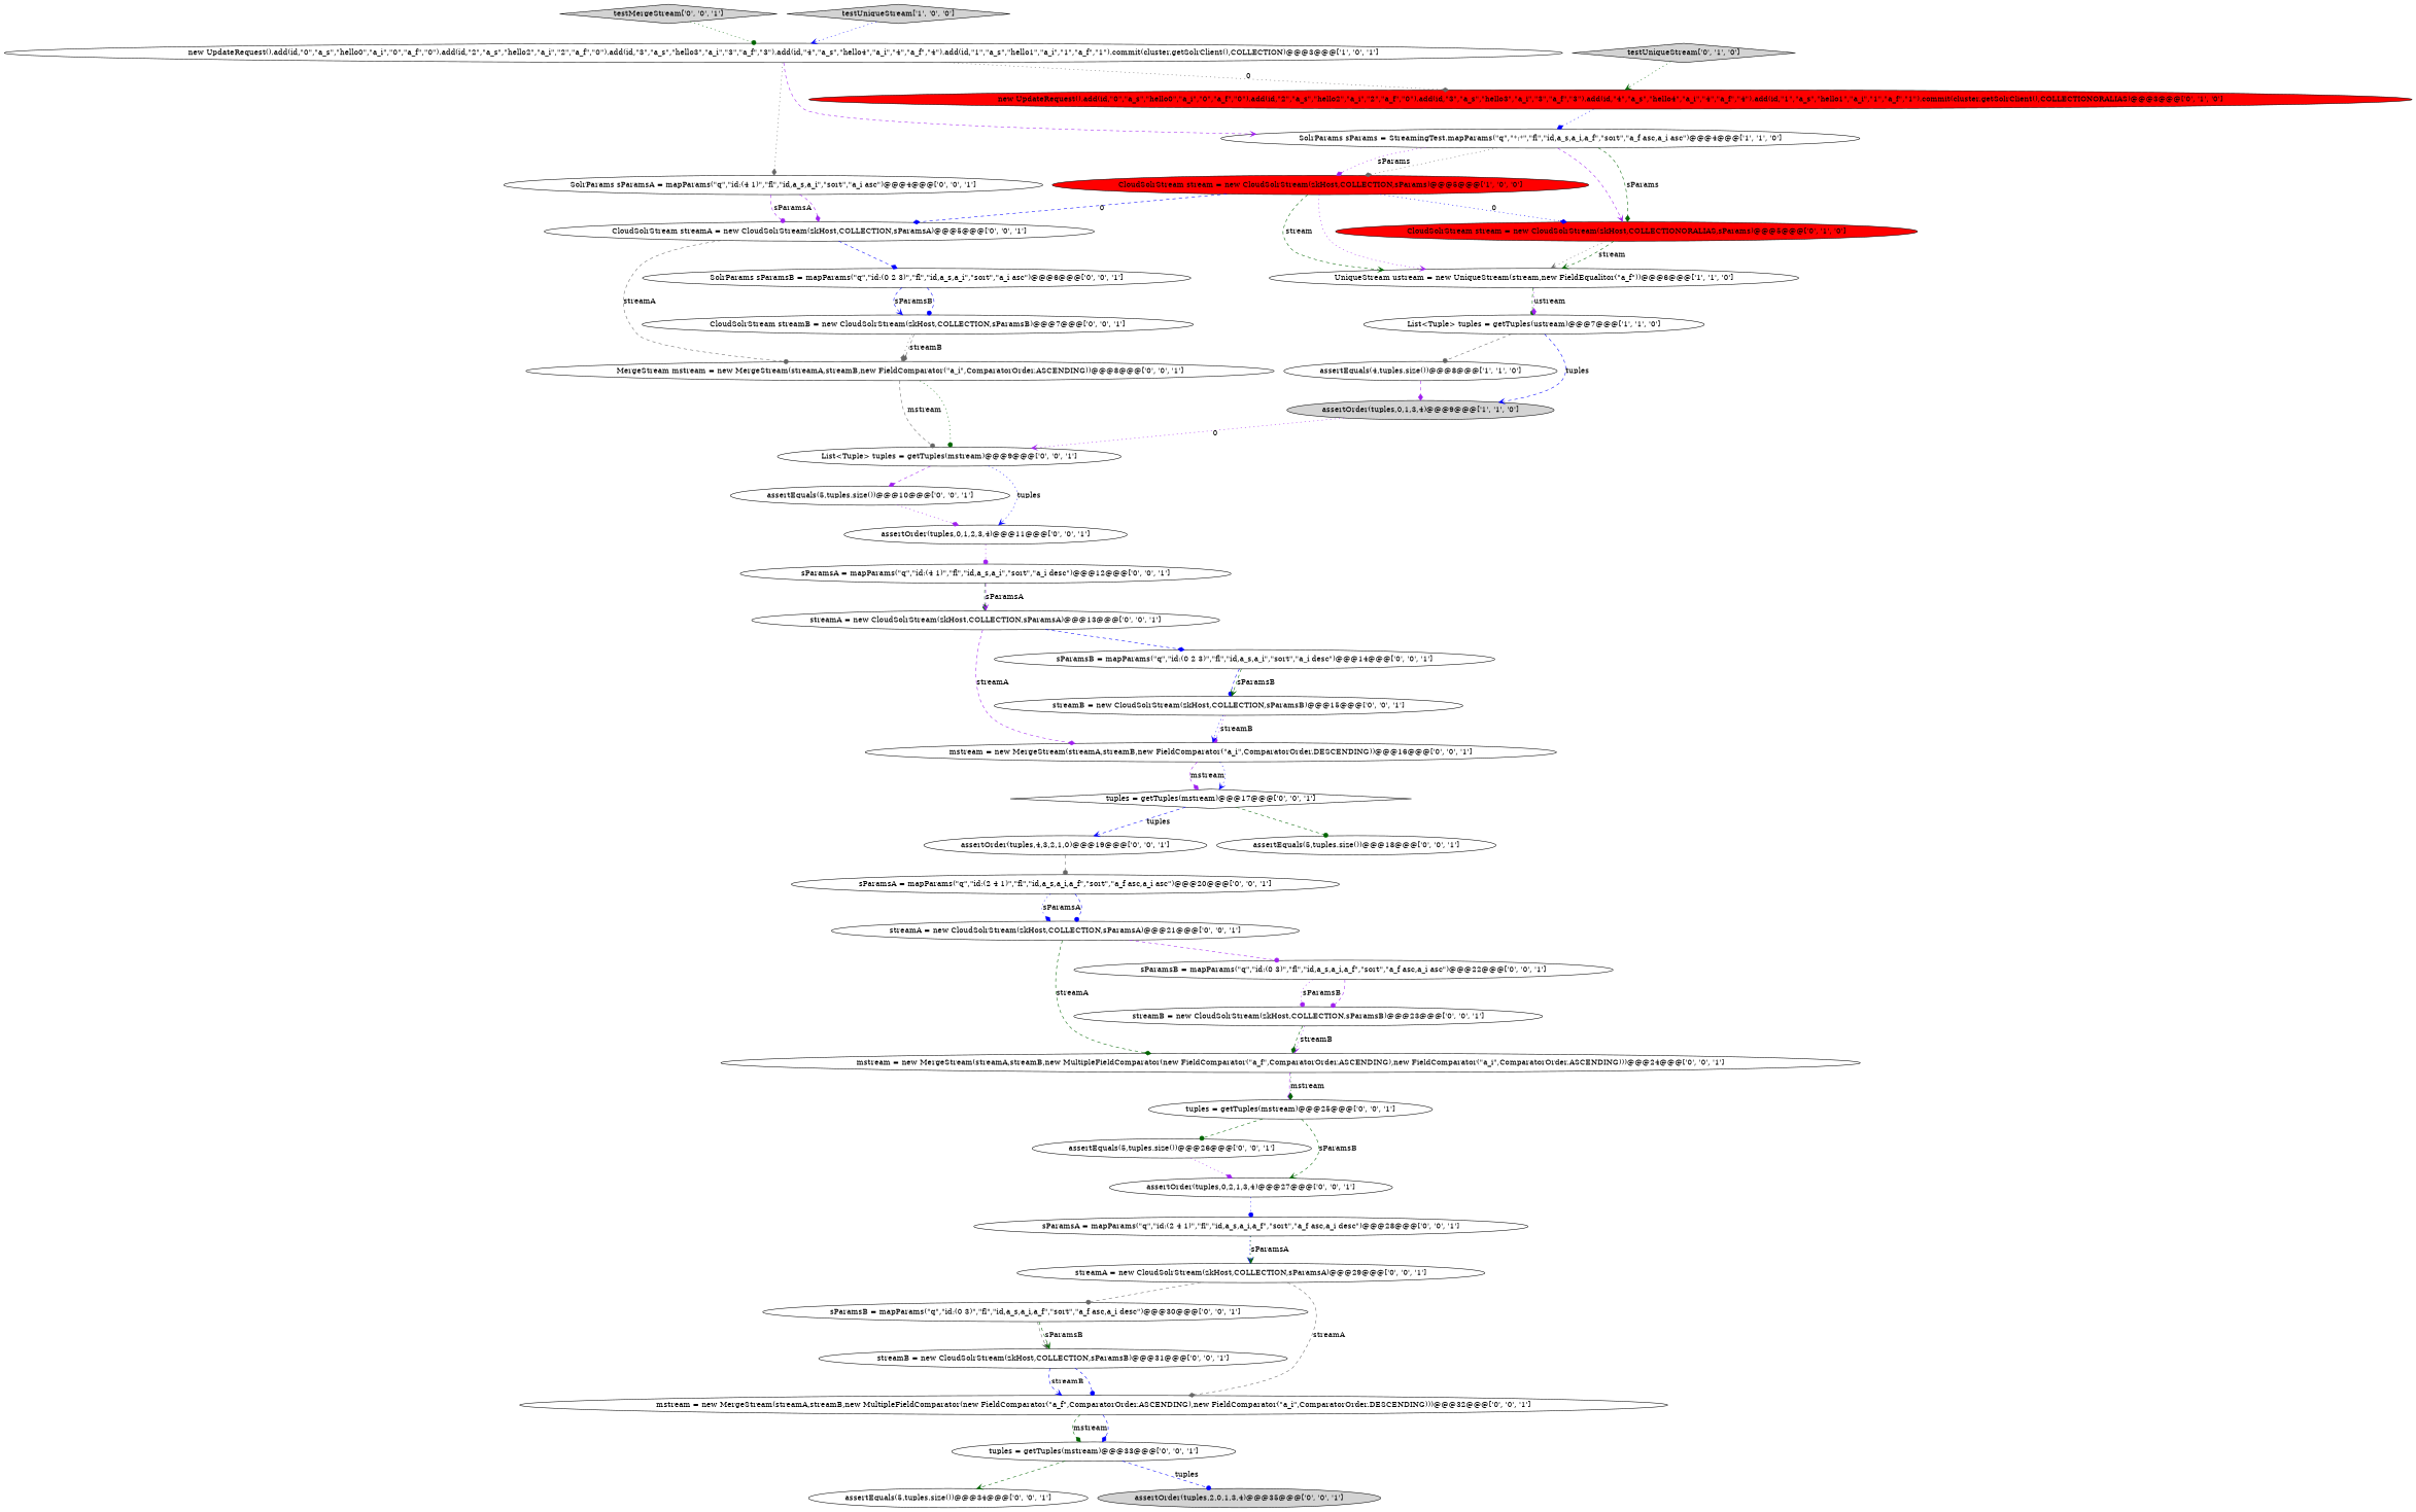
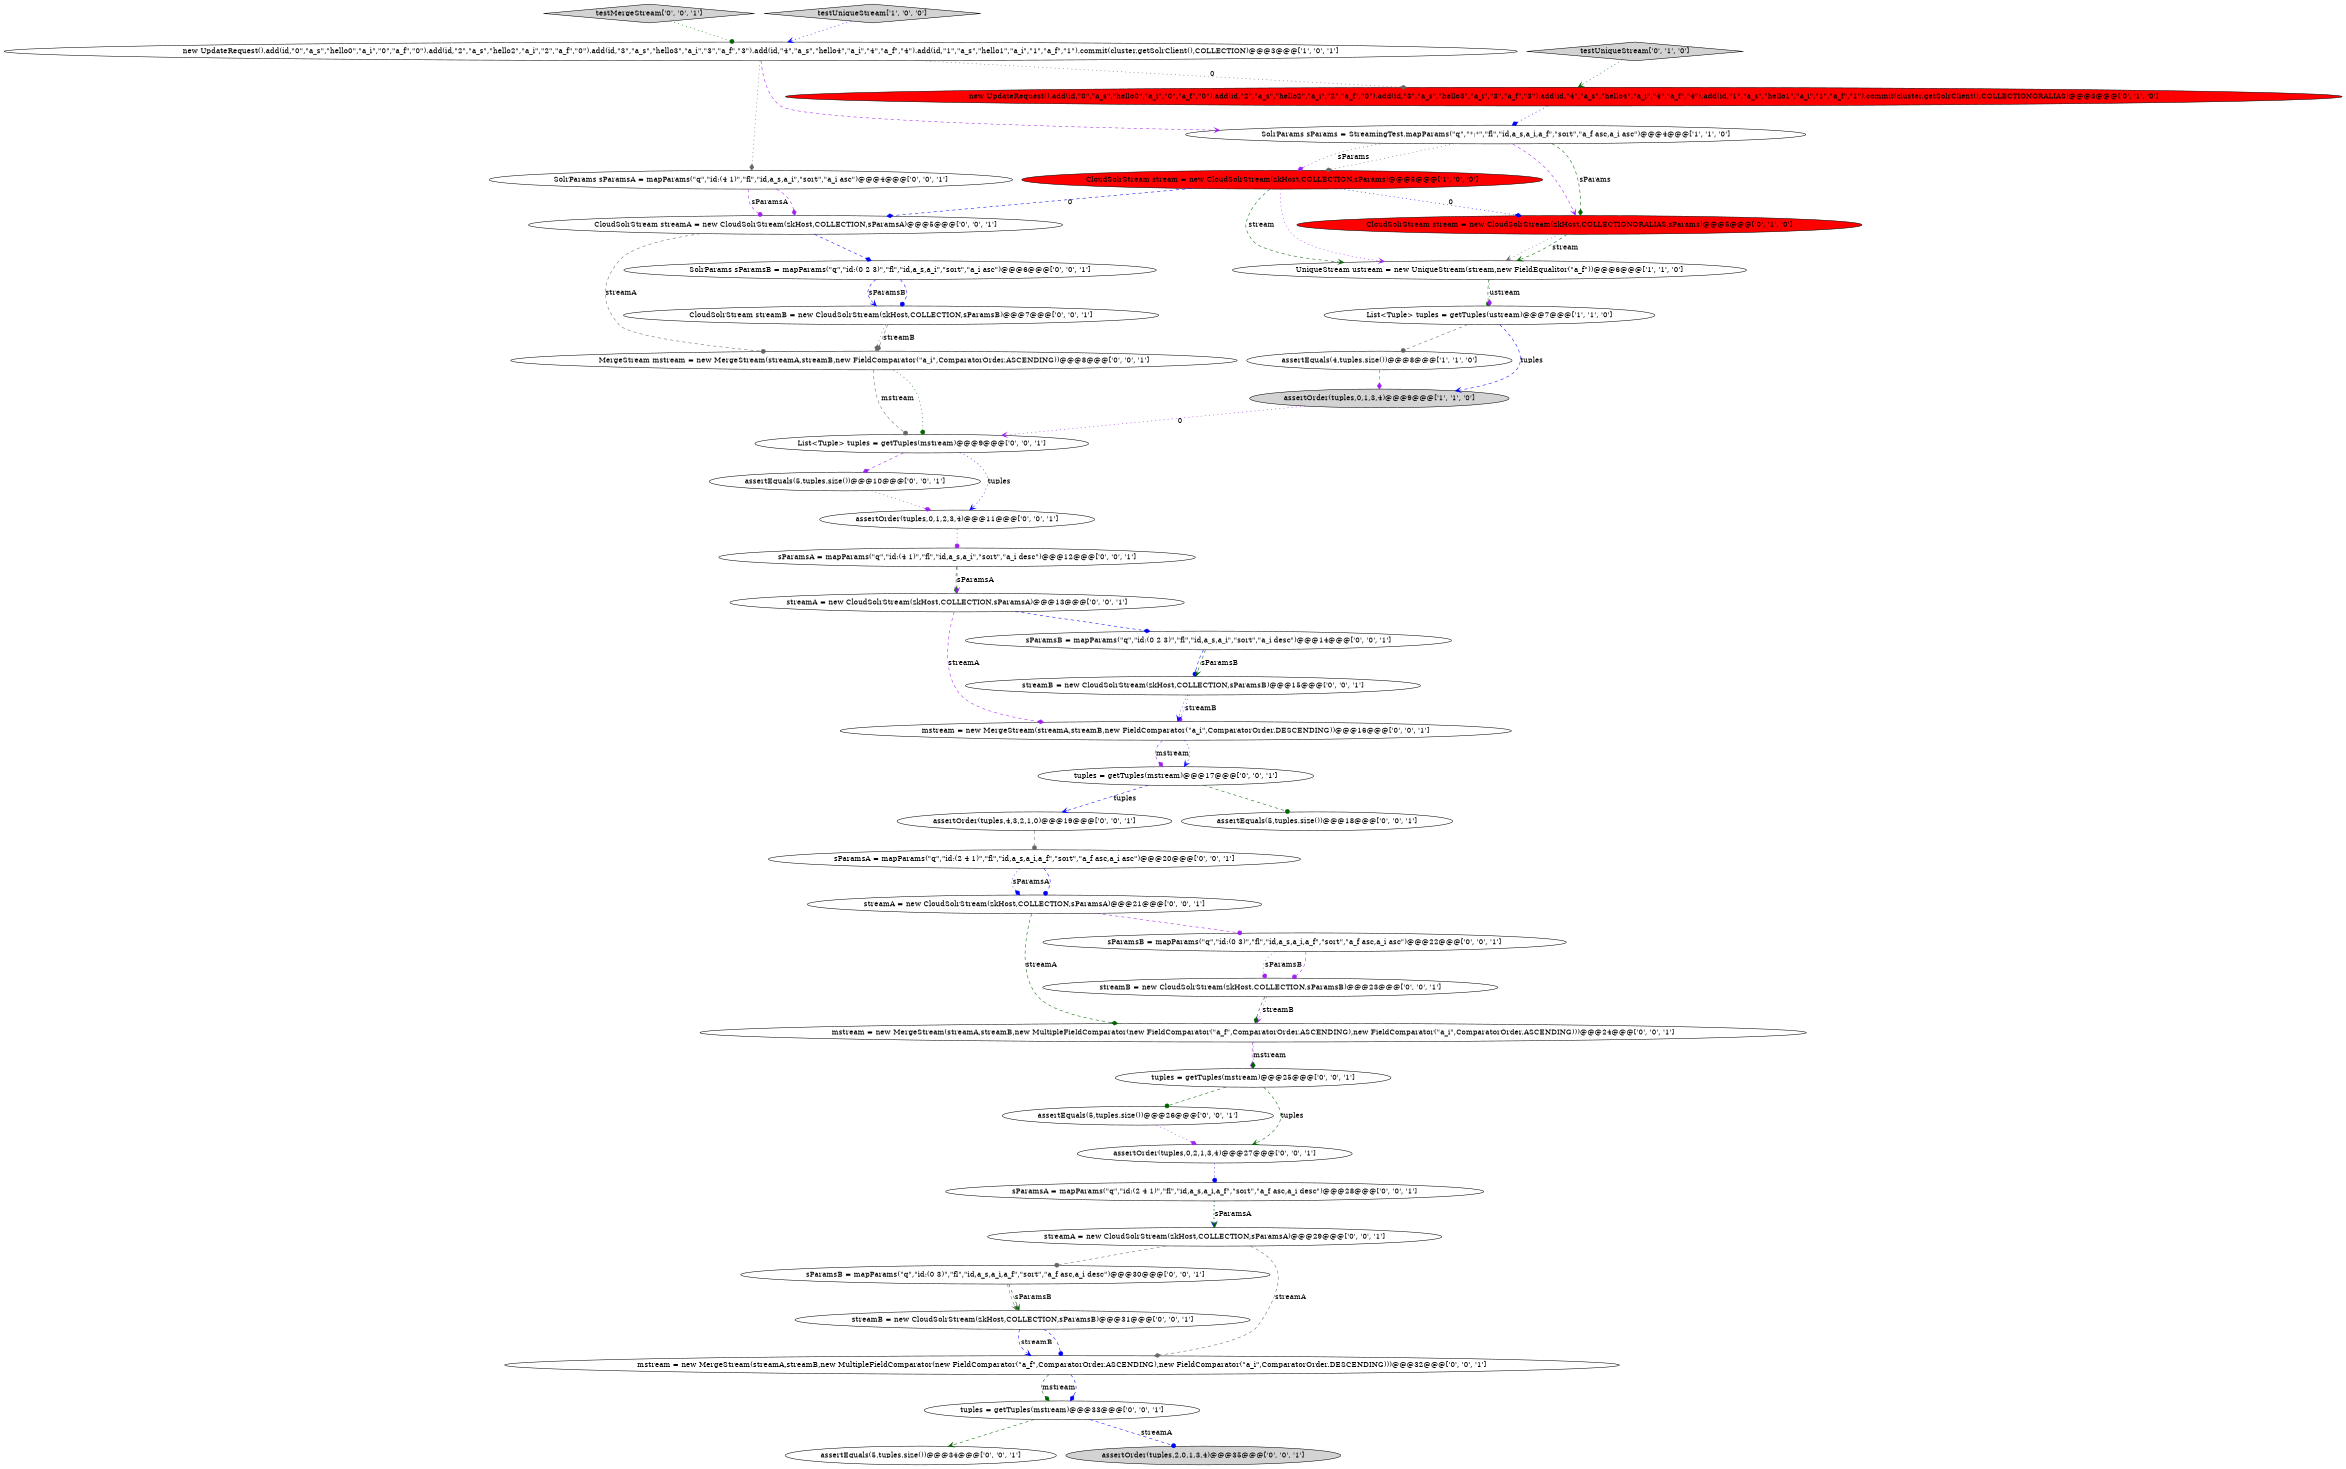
  digraph {
    node [fillcolor=white shape=ellipse style=filled]
    edge [arrowhead=diamond color=purple style=dashed]
    n1 [label="new UpdateRequest().add(id,\"0\",\"a_s\",\"hello0\",\"a_i\",\"0\",\"a_f\",\"0\").add(id,\"2\",\"a_s\",\"hello2\",\"a_i\",\"2\",\"a_f\",\"0\").add(id,\"3\",\"a_s\",\"hello3\",\"a_i\",\"3\",\"a_f\",\"3\").add(id,\"4\",\"a_s\",\"hello4\",\"a_i\",\"4\",\"a_f\",\"4\").add(id,\"1\",\"a_s\",\"hello1\",\"a_i\",\"1\",\"a_f\",\"1\").commit(cluster.getSolrClient(),COLLECTION)@@@3@@@['1', '0', '1']"]
    n2 [label="SolrParams sParamsA = mapParams(\"q\",\"id:(4 1)\",\"fl\",\"id,a_s,a_i\",\"sort\",\"a_i asc\")@@@4@@@['0', '0', '1']"]
    n3 [label="SolrParams sParams = StreamingTest.mapParams(\"q\",\"*:*\",\"fl\",\"id,a_s,a_i,a_f\",\"sort\",\"a_f asc,a_i asc\")@@@4@@@['1', '1', '0']"]
    n4 [fillcolor=red label="new UpdateRequest().add(id,\"0\",\"a_s\",\"hello0\",\"a_i\",\"0\",\"a_f\",\"0\").add(id,\"2\",\"a_s\",\"hello2\",\"a_i\",\"2\",\"a_f\",\"0\").add(id,\"3\",\"a_s\",\"hello3\",\"a_i\",\"3\",\"a_f\",\"3\").add(id,\"4\",\"a_s\",\"hello4\",\"a_i\",\"4\",\"a_f\",\"4\").add(id,\"1\",\"a_s\",\"hello1\",\"a_i\",\"1\",\"a_f\",\"1\").commit(cluster.getSolrClient(),COLLECTIONORALIAS)@@@3@@@['0', '1', '0']"]
    n5 [label="CloudSolrStream streamA = new CloudSolrStream(zkHost,COLLECTION,sParamsA)@@@5@@@['0', '0', '1']"]
    n6 [fillcolor=red label="CloudSolrStream stream = new CloudSolrStream(zkHost,COLLECTION,sParams)@@@5@@@['1', '0', '0']"]
    n7 [fillcolor=red label="CloudSolrStream stream = new CloudSolrStream(zkHost,COLLECTIONORALIAS,sParams)@@@5@@@['0', '1', '0']"]
    n8 [fillcolor=lightgray label="assertOrder(tuples,0,1,3,4)@@@9@@@['1', '1', '0']"]
    n9 [label="List<Tuple> tuples = getTuples(mstream)@@@9@@@['0', '0', '1']"]
    n10 [label="assertEquals(5,tuples.size())@@@10@@@['0', '0', '1']"]
    n11 [label="assertOrder(tuples,0,1,2,3,4)@@@11@@@['0', '0', '1']"]
    n12 [label="assertOrder(tuples,4,3,2,1,0)@@@19@@@['0', '0', '1']"]
    n13 [label="sParamsA = mapParams(\"q\",\"id:(2 4 1)\",\"fl\",\"id,a_s,a_i,a_f\",\"sort\",\"a_f asc,a_i asc\")@@@20@@@['0', '0', '1']"]
    n14 [label="streamA = new CloudSolrStream(zkHost,COLLECTION,sParamsA)@@@21@@@['0', '0', '1']"]
    n15 [label="assertEquals(5,tuples.size())@@@26@@@['0', '0', '1']"]
    n16 [label="assertOrder(tuples,0,2,1,3,4)@@@27@@@['0', '0', '1']"]
    n17 [label="sParamsA = mapParams(\"q\",\"id:(2 4 1)\",\"fl\",\"id,a_s,a_i,a_f\",\"sort\",\"a_f asc,a_i desc\")@@@28@@@['0', '0', '1']"]
    n18 [label="SolrParams sParamsB = mapParams(\"q\",\"id:(0 2 3)\",\"fl\",\"id,a_s,a_i\",\"sort\",\"a_i asc\")@@@6@@@['0', '0', '1']"]
    n19 [label="MergeStream mstream = new MergeStream(streamA,streamB,new FieldComparator(\"a_i\",ComparatorOrder.ASCENDING))@@@8@@@['0', '0', '1']"]
    n20 [label="streamA = new CloudSolrStream(zkHost,COLLECTION,sParamsA)@@@29@@@['0', '0', '1']"]
    n21 [label="sParamsA = mapParams(\"q\",\"id:(4 1)\",\"fl\",\"id,a_s,a_i\",\"sort\",\"a_i desc\")@@@12@@@['0', '0', '1']"]
-   n22 [label="tuples = getTuples(mstream)@@@17@@@['0', '0', '1']" shape=diamond]
+   n22 [label="tuples = getTuples(mstream)@@@17@@@['0', '0', '1']"]
    n23 [label="assertEquals(5,tuples.size())@@@18@@@['0', '0', '1']"]
    n24 [label="tuples = getTuples(mstream)@@@33@@@['0', '0', '1']"]
    n25 [label="assertEquals(5,tuples.size())@@@34@@@['0', '0', '1']"]
    n26 [fillcolor=lightgray label="assertOrder(tuples,2,0,1,3,4)@@@35@@@['0', '0', '1']"]
    n27 [label="List<Tuple> tuples = getTuples(ustream)@@@7@@@['1', '1', '0']"]
    n28 [label="assertEquals(4,tuples.size())@@@8@@@['1', '1', '0']"]
    n29 [label="UniqueStream ustream = new UniqueStream(stream,new FieldEqualitor(\"a_f\"))@@@6@@@['1', '1', '0']"]
    n30 [label="mstream = new MergeStream(streamA,streamB,new MultipleFieldComparator(new FieldComparator(\"a_f\",ComparatorOrder.ASCENDING),new FieldComparator(\"a_i\",ComparatorOrder.ASCENDING)))@@@24@@@['0', '0', '1']"]
    n31 [label="tuples = getTuples(mstream)@@@25@@@['0', '0', '1']"]
    n32 [label="sParamsB = mapParams(\"q\",\"id:(0 3)\",\"fl\",\"id,a_s,a_i,a_f\",\"sort\",\"a_f asc,a_i desc\")@@@30@@@['0', '0', '1']"]
    n33 [label="mstream = new MergeStream(streamA,streamB,new MultipleFieldComparator(new FieldComparator(\"a_f\",ComparatorOrder.ASCENDING),new FieldComparator(\"a_i\",ComparatorOrder.DESCENDING)))@@@32@@@['0', '0', '1']"]
    n34 [label="streamB = new CloudSolrStream(zkHost,COLLECTION,sParamsB)@@@31@@@['0', '0', '1']"]
    n35 [label="sParamsB = mapParams(\"q\",\"id:(0 3)\",\"fl\",\"id,a_s,a_i,a_f\",\"sort\",\"a_f asc,a_i asc\")@@@22@@@['0', '0', '1']"]
    n36 [label="streamB = new CloudSolrStream(zkHost,COLLECTION,sParamsB)@@@23@@@['0', '0', '1']"]
    n37 [fillcolor=lightgray label="testMergeStream['0', '0', '1']" shape=diamond]
    n38 [label="mstream = new MergeStream(streamA,streamB,new FieldComparator(\"a_i\",ComparatorOrder.DESCENDING))@@@16@@@['0', '0', '1']"]
    n39 [label="CloudSolrStream streamB = new CloudSolrStream(zkHost,COLLECTION,sParamsB)@@@7@@@['0', '0', '1']"]
    n40 [fillcolor=lightgray label="testUniqueStream['1', '0', '0']" shape=diamond]
    n41 [label="streamA = new CloudSolrStream(zkHost,COLLECTION,sParamsA)@@@13@@@['0', '0', '1']"]
    n42 [label="sParamsB = mapParams(\"q\",\"id:(0 2 3)\",\"fl\",\"id,a_s,a_i\",\"sort\",\"a_i desc\")@@@14@@@['0', '0', '1']"]
    n43 [label="streamB = new CloudSolrStream(zkHost,COLLECTION,sParamsB)@@@15@@@['0', '0', '1']"]
    n44 [fillcolor=lightgray label="testUniqueStream['0', '1', '0']" shape=diamond]
    n1 -> n2 [color=gray40 style=dotted]
    n1 -> n3 [arrowhead=vee]
    n1 -> n4 [color=gray40 label=0 style=dotted]
    n2 -> n5 [arrowhead=dot label=sParamsA]
    n2 -> n5
    n3 -> n6 [color=gray40 style=dotted]
    n3 -> n6 [label=sParams style=dotted]
    n3 -> n7 [color=darkgreen label=sParams]
    n3 -> n7 [arrowhead=vee]
    n4 -> n3 [color=blue style=dotted]
    n5 -> n18 [color=blue]
    n5 -> n19 [arrowhead=dot color=gray40 label=streamA]
    n6 -> n5 [color=blue label=0]
    n6 -> n7 [color=blue label=0 style=dotted]
    n6 -> n29 [arrowhead=vee color=darkgreen label=stream]
    n6 -> n29 [arrowhead=vee style=dotted]
    n7 -> n29 [arrowhead=vee color=gray40 style=dotted]
    n7 -> n29 [arrowhead=vee color=darkgreen label=stream]
    n8 -> n9 [arrowhead=vee label=0 style=dotted]
    n9 -> n10
    n9 -> n11 [arrowhead=vee color=blue label=tuples style=dotted]
    n10 -> n11 [style=dotted]
    n11 -> n21 [arrowhead=dot style=dotted]
    n12 -> n13 [arrowhead=dot color=gray40]
    n13 -> n14 [color=blue label=sParamsA style=dotted]
    n13 -> n14 [arrowhead=dot color=blue]
    n14 -> n30 [color=darkgreen label=streamA]
    n14 -> n35 [arrowhead=dot]
    n15 -> n16 [style=dotted]
    n16 -> n17 [arrowhead=dot color=blue style=dotted]
    n17 -> n20 [arrowhead=vee color=blue style=dotted]
    n17 -> n20 [arrowhead=vee color=darkgreen label=sParamsA style=dotted]
    n18 -> n39 [arrowhead=vee color=blue label=sParamsB]
    n18 -> n39 [arrowhead=dot color=blue]
    n19 -> n9 [arrowhead=dot color=gray40 label=mstream]
    n19 -> n9 [arrowhead=dot color=darkgreen style=dotted]
    n20 -> n32 [arrowhead=dot color=gray40]
    n20 -> n33 [color=gray40 label=streamA]
    n21 -> n41 [color=darkgreen]
    n21 -> n41 [arrowhead=vee label=sParamsA]
    n22 -> n12 [arrowhead=vee color=blue label=tuples]
    n22 -> n23 [arrowhead=dot color=darkgreen]
    n24 -> n25 [arrowhead=vee color=darkgreen]
-   n24 -> n26 [arrowhead=dot color=blue label=tuples]
+   n24 -> n26 [arrowhead=dot color=blue label=streamA]
    n27 -> n8 [arrowhead=vee color=blue label=tuples]
    n27 -> n28 [arrowhead=dot color=gray40]
    n28 -> n8
    n29 -> n27 [arrowhead=dot color=darkgreen]
    n29 -> n27 [label=ustream style=dotted]
    n30 -> n31
    n30 -> n31 [color=darkgreen label=mstream style=dotted]
    n31 -> n15 [arrowhead=dot color=darkgreen]
-   n31 -> n16 [arrowhead=vee color=darkgreen label=sParamsB]
+   n31 -> n16 [arrowhead=vee color=darkgreen label=tuples]
    n32 -> n34 [arrowhead=vee color=gray40]
    n32 -> n34 [arrowhead=vee color=darkgreen label=sParamsB]
    n33 -> n24 [color=darkgreen label=mstream]
    n33 -> n24 [color=blue]
    n34 -> n33 [arrowhead=dot color=blue]
    n34 -> n33 [arrowhead=vee color=blue label=streamB]
    n35 -> n36 [arrowhead=dot label=sParamsB style=dotted]
    n35 -> n36 [arrowhead=dot]
    n36 -> n30 [arrowhead=vee label=streamB style=dotted]
    n36 -> n30 [color=darkgreen]
    n37 -> n1 [arrowhead=dot color=darkgreen style=dotted]
    n38 -> n22 [label=mstream]
    n38 -> n22 [arrowhead=vee color=blue style=dotted]
    n39 -> n19 [color=gray40 label=streamB]
    n39 -> n19 [color=gray40 style=dotted]
    n40 -> n1 [arrowhead=vee color=blue style=dotted]
    n41 -> n38 [label=streamA]
    n41 -> n42 [color=blue]
    n42 -> n43 [arrowhead=dot color=blue]
    n42 -> n43 [arrowhead=vee color=darkgreen label=sParamsB]
    n43 -> n38 [arrowhead=dot label=streamB style=dotted]
    n43 -> n38 [arrowhead=vee color=blue style=dotted]
    n44 -> n4 [arrowhead=vee color=darkgreen style=dotted]
  }
